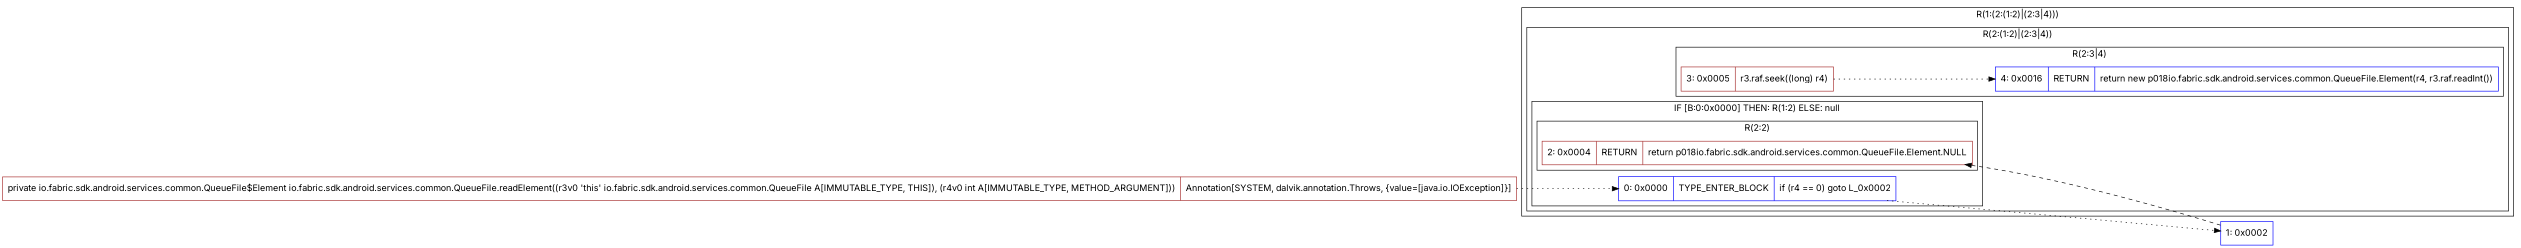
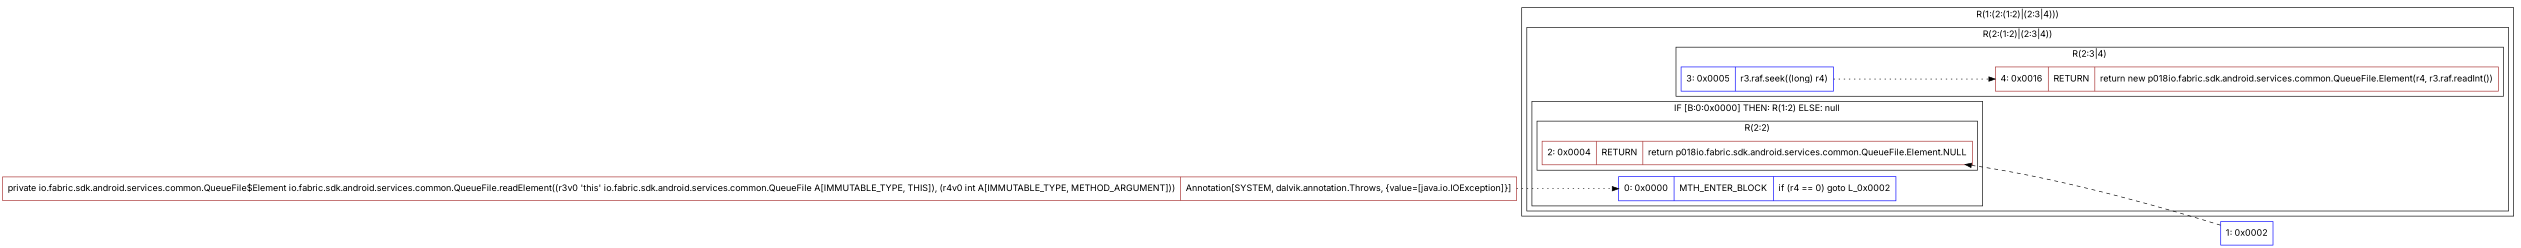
  digraph {
    fontname=Inter
    rankdir=LR
    node [color=blue fontname=Inter shape=record]
    edge [fontname=Inter style=dotted]
    n1 [color=brown label="{2\:\ 0x0004|RETURN\l|return p018io.fabric.sdk.android.services.common.QueueFile.Element.NULL\l}"]
-   n2 [label="{0\:\ 0x0000|TYPE_ENTER_BLOCK\l|if (r4 == 0) goto L_0x0002\l}"]
-   n3 [color=brown label="{3\:\ 0x0005|r3.raf.seek((long) r4)\l}"]
-   n4 [label="{4\:\ 0x0016|RETURN\l|return new p018io.fabric.sdk.android.services.common.QueueFile.Element(r4, r3.raf.readInt())\l}"]
+   n2 [label="{0\:\ 0x0000|MTH_ENTER_BLOCK\l|if (r4 == 0) goto L_0x0002\l}"]
+   n3 [label="{3\:\ 0x0005|r3.raf.seek((long) r4)\l}"]
+   n4 [color=brown label="{4\:\ 0x0016|RETURN\l|return new p018io.fabric.sdk.android.services.common.QueueFile.Element(r4, r3.raf.readInt())\l}"]
    n5 [label="{1\:\ 0x0002}"]
    n6 [color=brown label="{private io.fabric.sdk.android.services.common.QueueFile$Element io.fabric.sdk.android.services.common.QueueFile.readElement((r3v0 'this' io.fabric.sdk.android.services.common.QueueFile A[IMMUTABLE_TYPE, THIS]), (r4v0 int A[IMMUTABLE_TYPE, METHOD_ARGUMENT]))  | Annotation[SYSTEM, dalvik.annotation.Throws, \{value=[java.io.IOException]\}]\l}"]
    subgraph cluster_1 {
      label="R(1:(2:(1:2)|(2:3|4)))"
      subgraph cluster_2 {
        label="R(2:(1:2)|(2:3|4))"
        subgraph cluster_3 {
          label="IF [B:0:0x0000] THEN: R(1:2) ELSE: null"
          n2
          subgraph cluster_4 {
            label="R(2:2)"
            n1
          }
        }
        subgraph cluster_5 {
          label="R(2:3|4)"
          n3
          n4
        }
      }
    }
-   n2 -> n5
    n3 -> n4
    n5 -> n1 [style=dashed]
    n6 -> n2
  }
